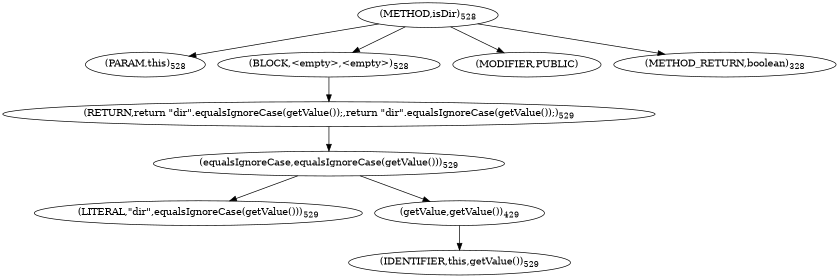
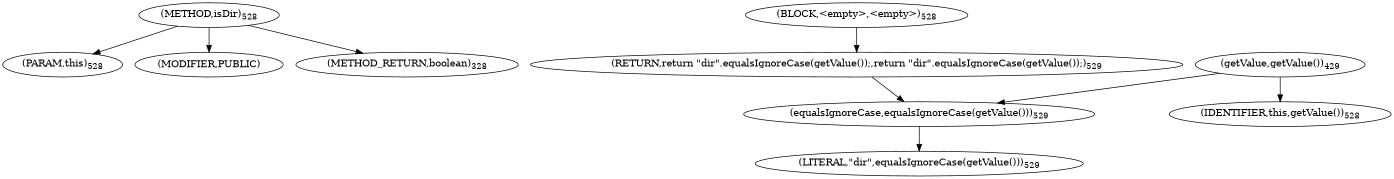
  digraph {
    n1 [label=<(METHOD,isDir)<SUB>528</SUB>>]
    n2 [label=<(PARAM,this)<SUB>528</SUB>>]
    n3 [label=<(BLOCK,&lt;empty&gt;,&lt;empty&gt;)<SUB>528</SUB>>]
    n4 [label=<(MODIFIER,PUBLIC)>]
    n5 [label=<(METHOD_RETURN,boolean)<SUB>328</SUB>>]
    n6 [label=<(RETURN,return &quot;dir&quot;.equalsIgnoreCase(getValue());,return &quot;dir&quot;.equalsIgnoreCase(getValue());)<SUB>529</SUB>>]
    n7 [label=<(equalsIgnoreCase,equalsIgnoreCase(getValue()))<SUB>529</SUB>>]
    n8 [label=<(LITERAL,&quot;dir&quot;,equalsIgnoreCase(getValue()))<SUB>529</SUB>>]
    n9 [label=<(getValue,getValue())<SUB>429</SUB>>]
-   n10 [label=<(IDENTIFIER,this,getValue())<SUB>529</SUB>>]
+   n10 [label=<(IDENTIFIER,this,getValue())<SUB>528</SUB>>]
    n1 -> n2
-   n1 -> n3
    n1 -> n4
    n1 -> n5
    n3 -> n6
    n6 -> n7
    n7 -> n8
-   n7 -> n9
+   n9 -> n7
    n9 -> n10
  }
